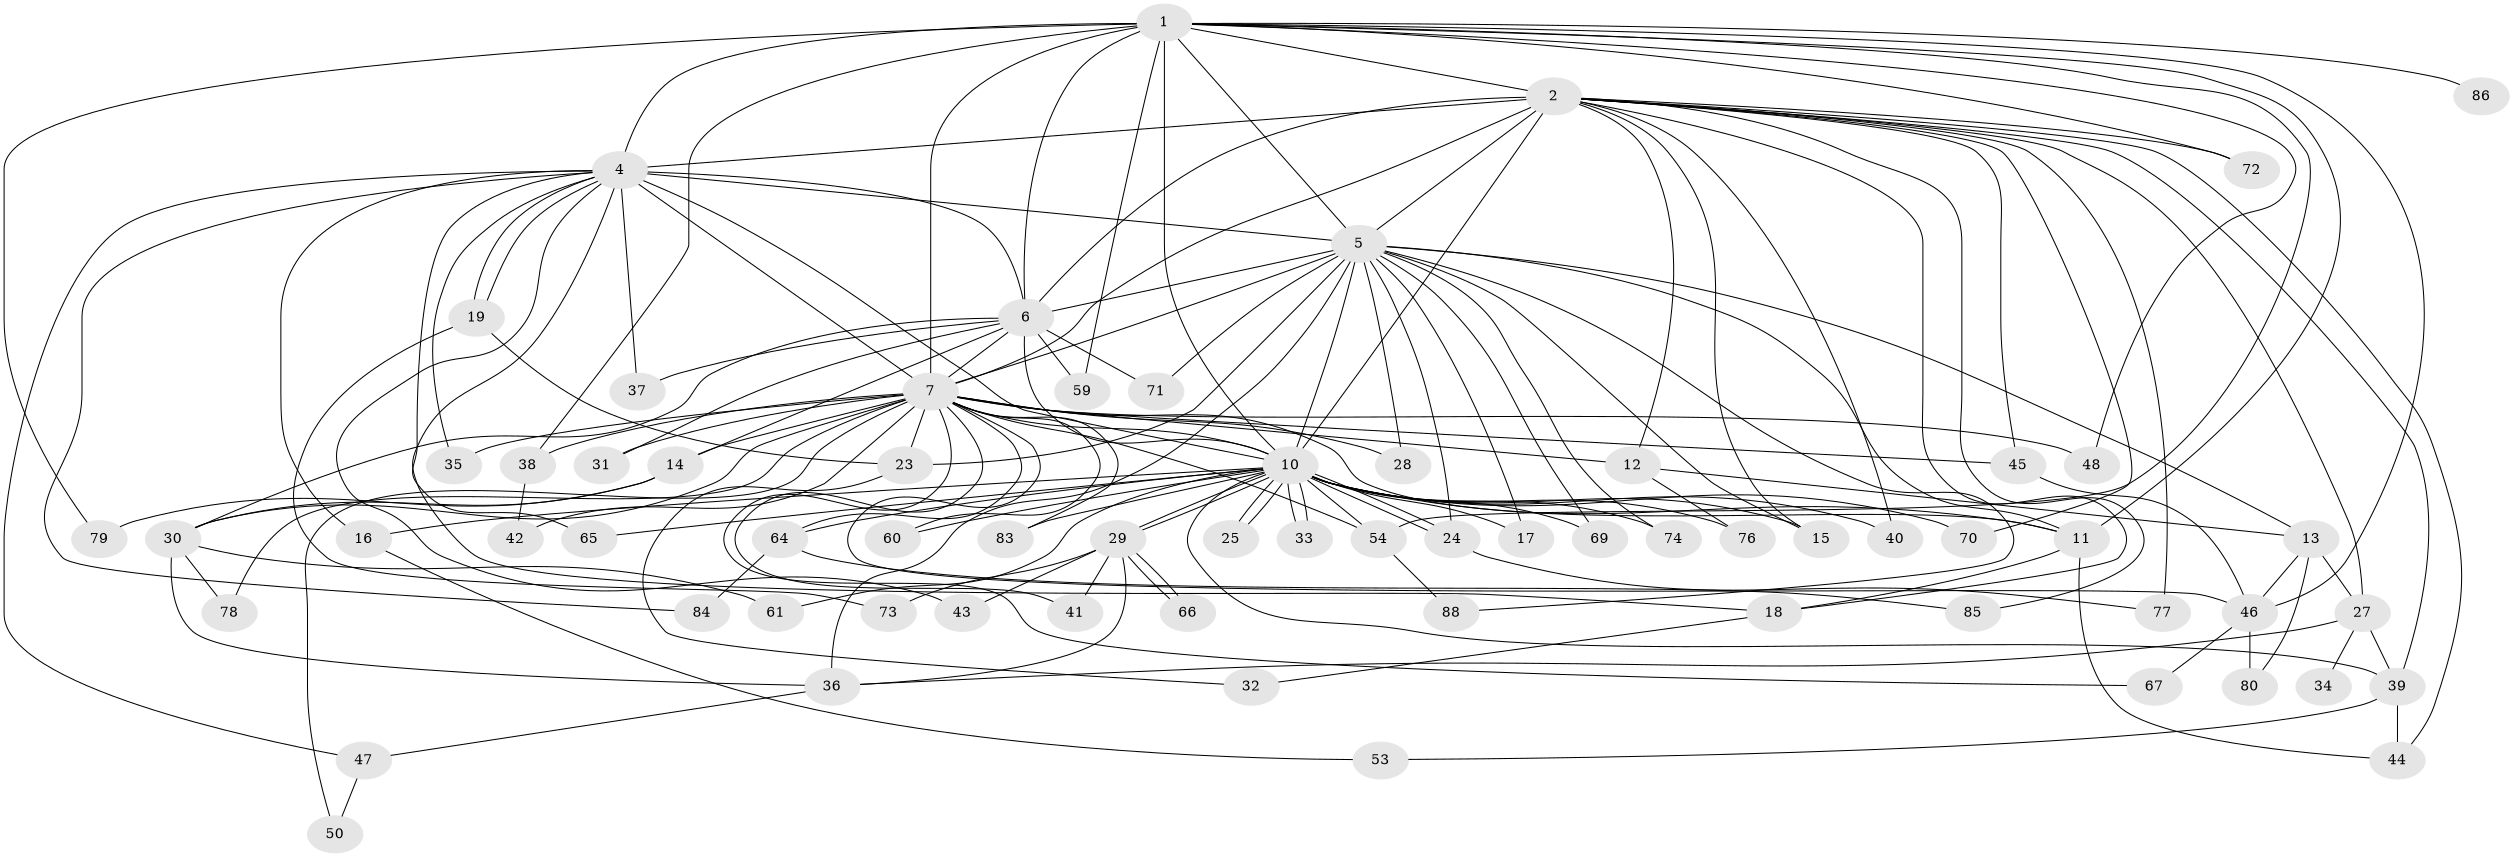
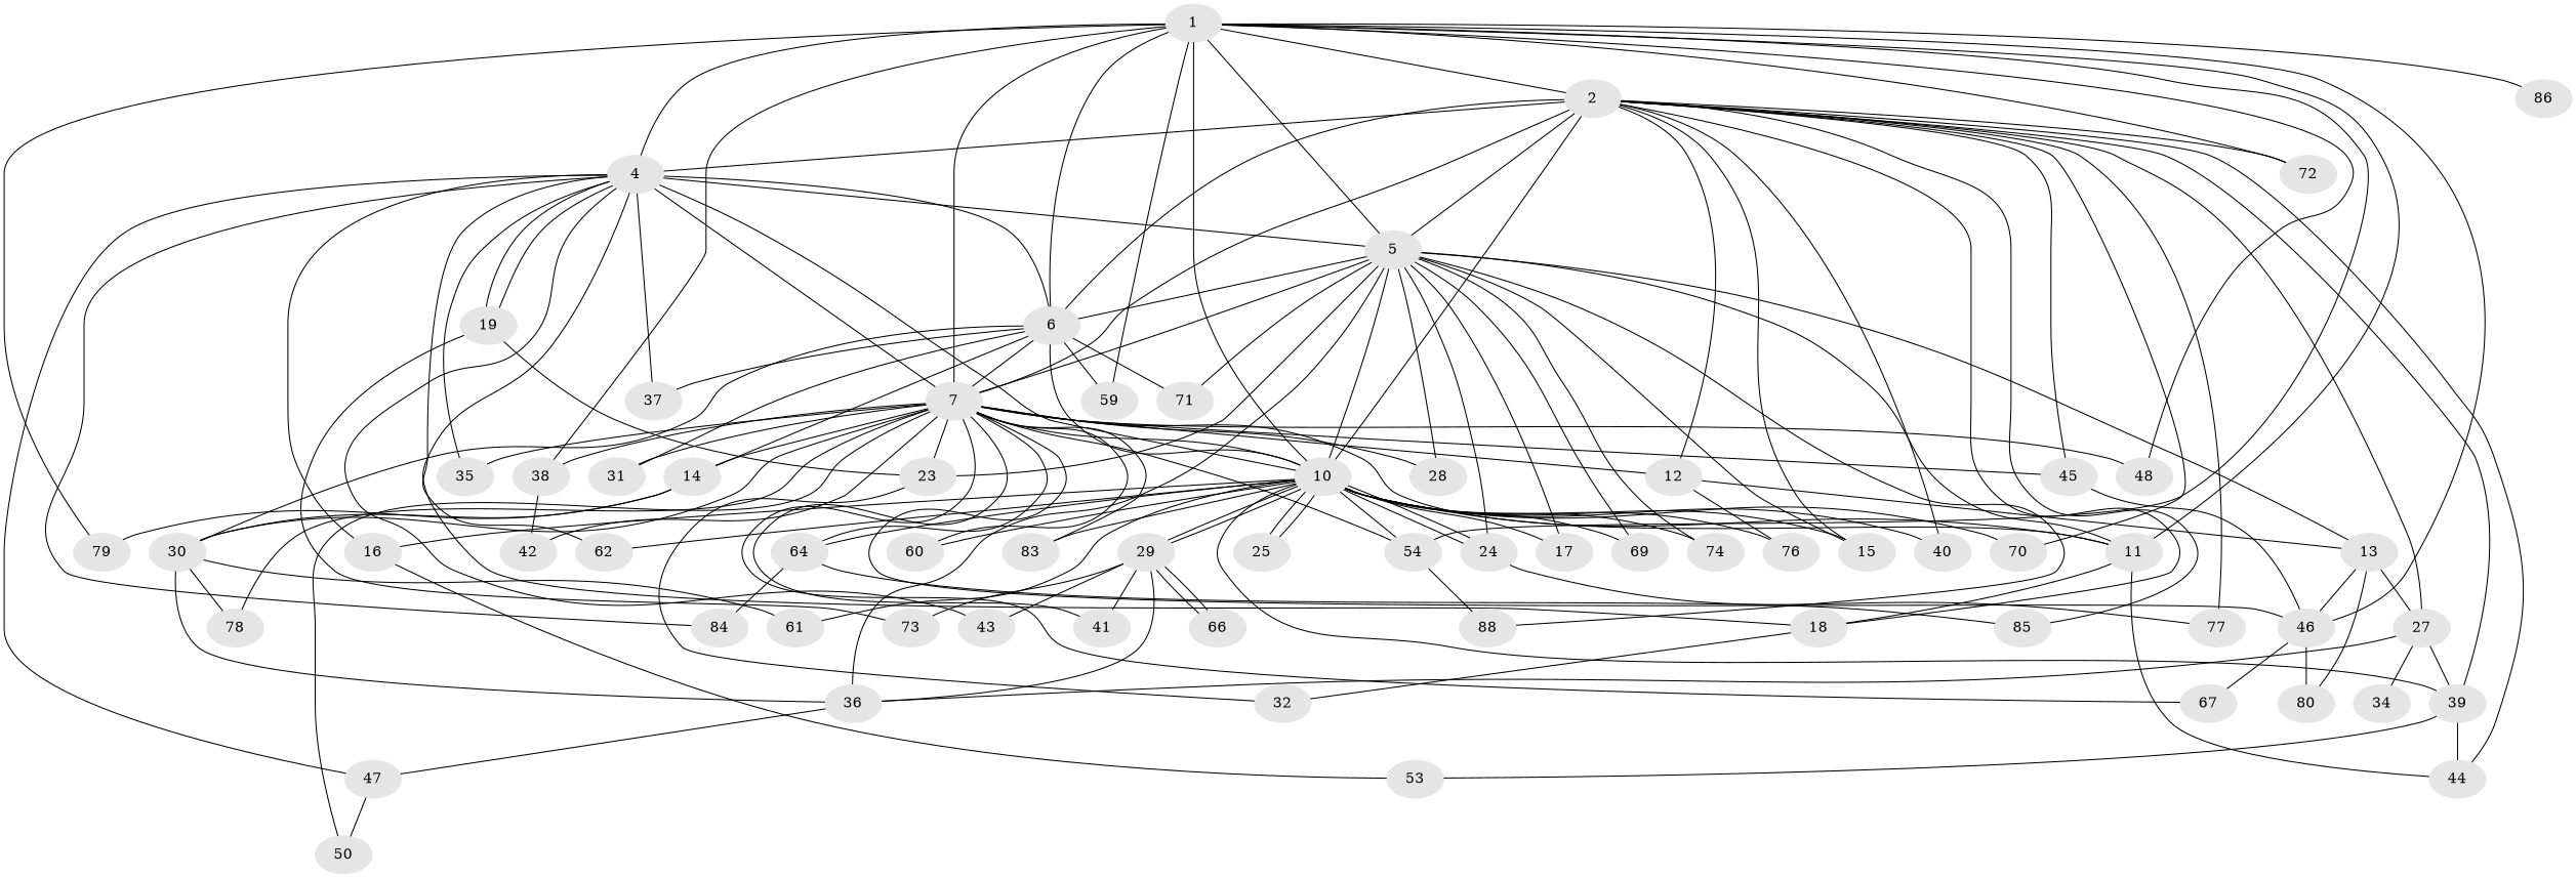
  graph {
    node [color=gray90 style=filled]
    1 [super="+3"]
    2 [super="+8"]
    4 [super="+82"]
    5 [super="+68"]
    6 [super="+20"]
    7 [super="+9"]
    10 [super="+21"]
    11 [super="+22"]
    38
    46 [super="+65"]
    48
    54 [super="+87"]
    59
    72
    79
    86
    12
    15 [super="+75"]
    18 [super="+26"]
    27 [super="+81"]
    39 [super="+52"]
    40
    44 [super="+49"]
    45
    70
    77
    85
    16
    19
    35
    37
    43
    47
-   62 [label=65]
+   62
    84
    13 [super="+55"]
    17
    23 [super="+51"]
    24
    28
    36 [super="+57"]
    69
    71
    74
    88
    14 [super="+56"]
    30 [super="+58"]
    31
    41
    42
    50
    60
    64
    67
    78
    83
    25
    29 [super="+63"]
-   33
    61
    76
    80
    32
    34
    53
    73
    66
    1 -- 2 [weight=4]
    1 -- 4 [weight=2]
    1 -- 5 [weight=2]
    1 -- 6 [weight=2]
    1 -- 7 [weight=4]
    1 -- 10 [weight=2]
    1 -- 11
    1 -- 38
    1 -- 46
    1 -- 48
    1 -- 54
    1 -- 59
    1 -- 72
    1 -- 79
    1 -- 86
    2 -- 4 [weight=2]
    2 -- 5 [weight=2]
    2 -- 6 [weight=2]
    2 -- 7 [weight=4]
    2 -- 10 [weight=2]
    2 -- 72
    2 -- 12
    2 -- 15
    2 -- 18
    2 -- 27
    2 -- 39
    2 -- 40
    2 -- 44
    2 -- 45
    2 -- 70
    2 -- 77
    2 -- 85
    4 -- 5 [weight=2]
    4 -- 6
    4 -- 7 [weight=2]
    4 -- 10
    4 -- 18
    4 -- 16
    4 -- 19
    4 -- 19
    4 -- 35
    4 -- 37
    4 -- 43
    4 -- 47
    4 -- 62
    4 -- 84
    5 -- 6
    5 -- 7 [weight=2]
    5 -- 10
    5 -- 11
    5 -- 15
    5 -- 13
    5 -- 17
    5 -- 23
    5 -- 24
    5 -- 28
    5 -- 36 [weight=2]
    5 -- 69
    5 -- 71
    5 -- 74
    5 -- 88
    6 -- 7 [weight=3]
    6 -- 10
    6 -- 59
    6 -- 37
    6 -- 71
    6 -- 14
    6 -- 30
    6 -- 31
    7 -- 10 [weight=2]
    7 -- 11
    7 -- 38
    7 -- 46
    7 -- 48
    7 -- 54
    7 -- 12
    7 -- 45
    7 -- 35
    7 -- 23
    7 -- 28
    7 -- 14
    7 -- 30
    7 -- 31
    7 -- 41
    7 -- 42
    7 -- 50
    7 -- 60
    7 -- 64
    7 -- 67
    7 -- 78
    7 -- 83
    10 -- 11
    10 -- 54
    10 -- 15
    10 -- 39
    10 -- 40
    10 -- 70
    10 -- 16
    10 -- 62
    10 -- 17
    10 -- 24
    10 -- 24
    10 -- 69
    10 -- 74
    10 -- 60
    10 -- 64
    10 -- 83
    10 -- 25
    10 -- 25
    10 -- 29
    10 -- 29
-   10 -- 33
-   10 -- 33
    10 -- 61
    10 -- 76
    11 -- 18
    11 -- 44
    38 -- 42
    46 -- 67
    46 -- 80
    54 -- 88
    12 -- 13
    12 -- 76
    18 -- 32
    27 -- 39
    27 -- 36
    27 -- 34
    39 -- 44
    39 -- 53
    45 -- 46
    16 -- 53
    19 -- 23
    19 -- 73
    47 -- 50
    13 -- 46
    13 -- 27
    13 -- 80
    23 -- 32
    24 -- 77
    36 -- 47
    14 -- 79
    14 -- 30
    30 -- 36
    30 -- 78
    30 -- 61
    64 -- 85
    64 -- 84
    29 -- 43
    29 -- 36
    29 -- 41
    29 -- 73
    29 -- 66
    29 -- 66
  }
